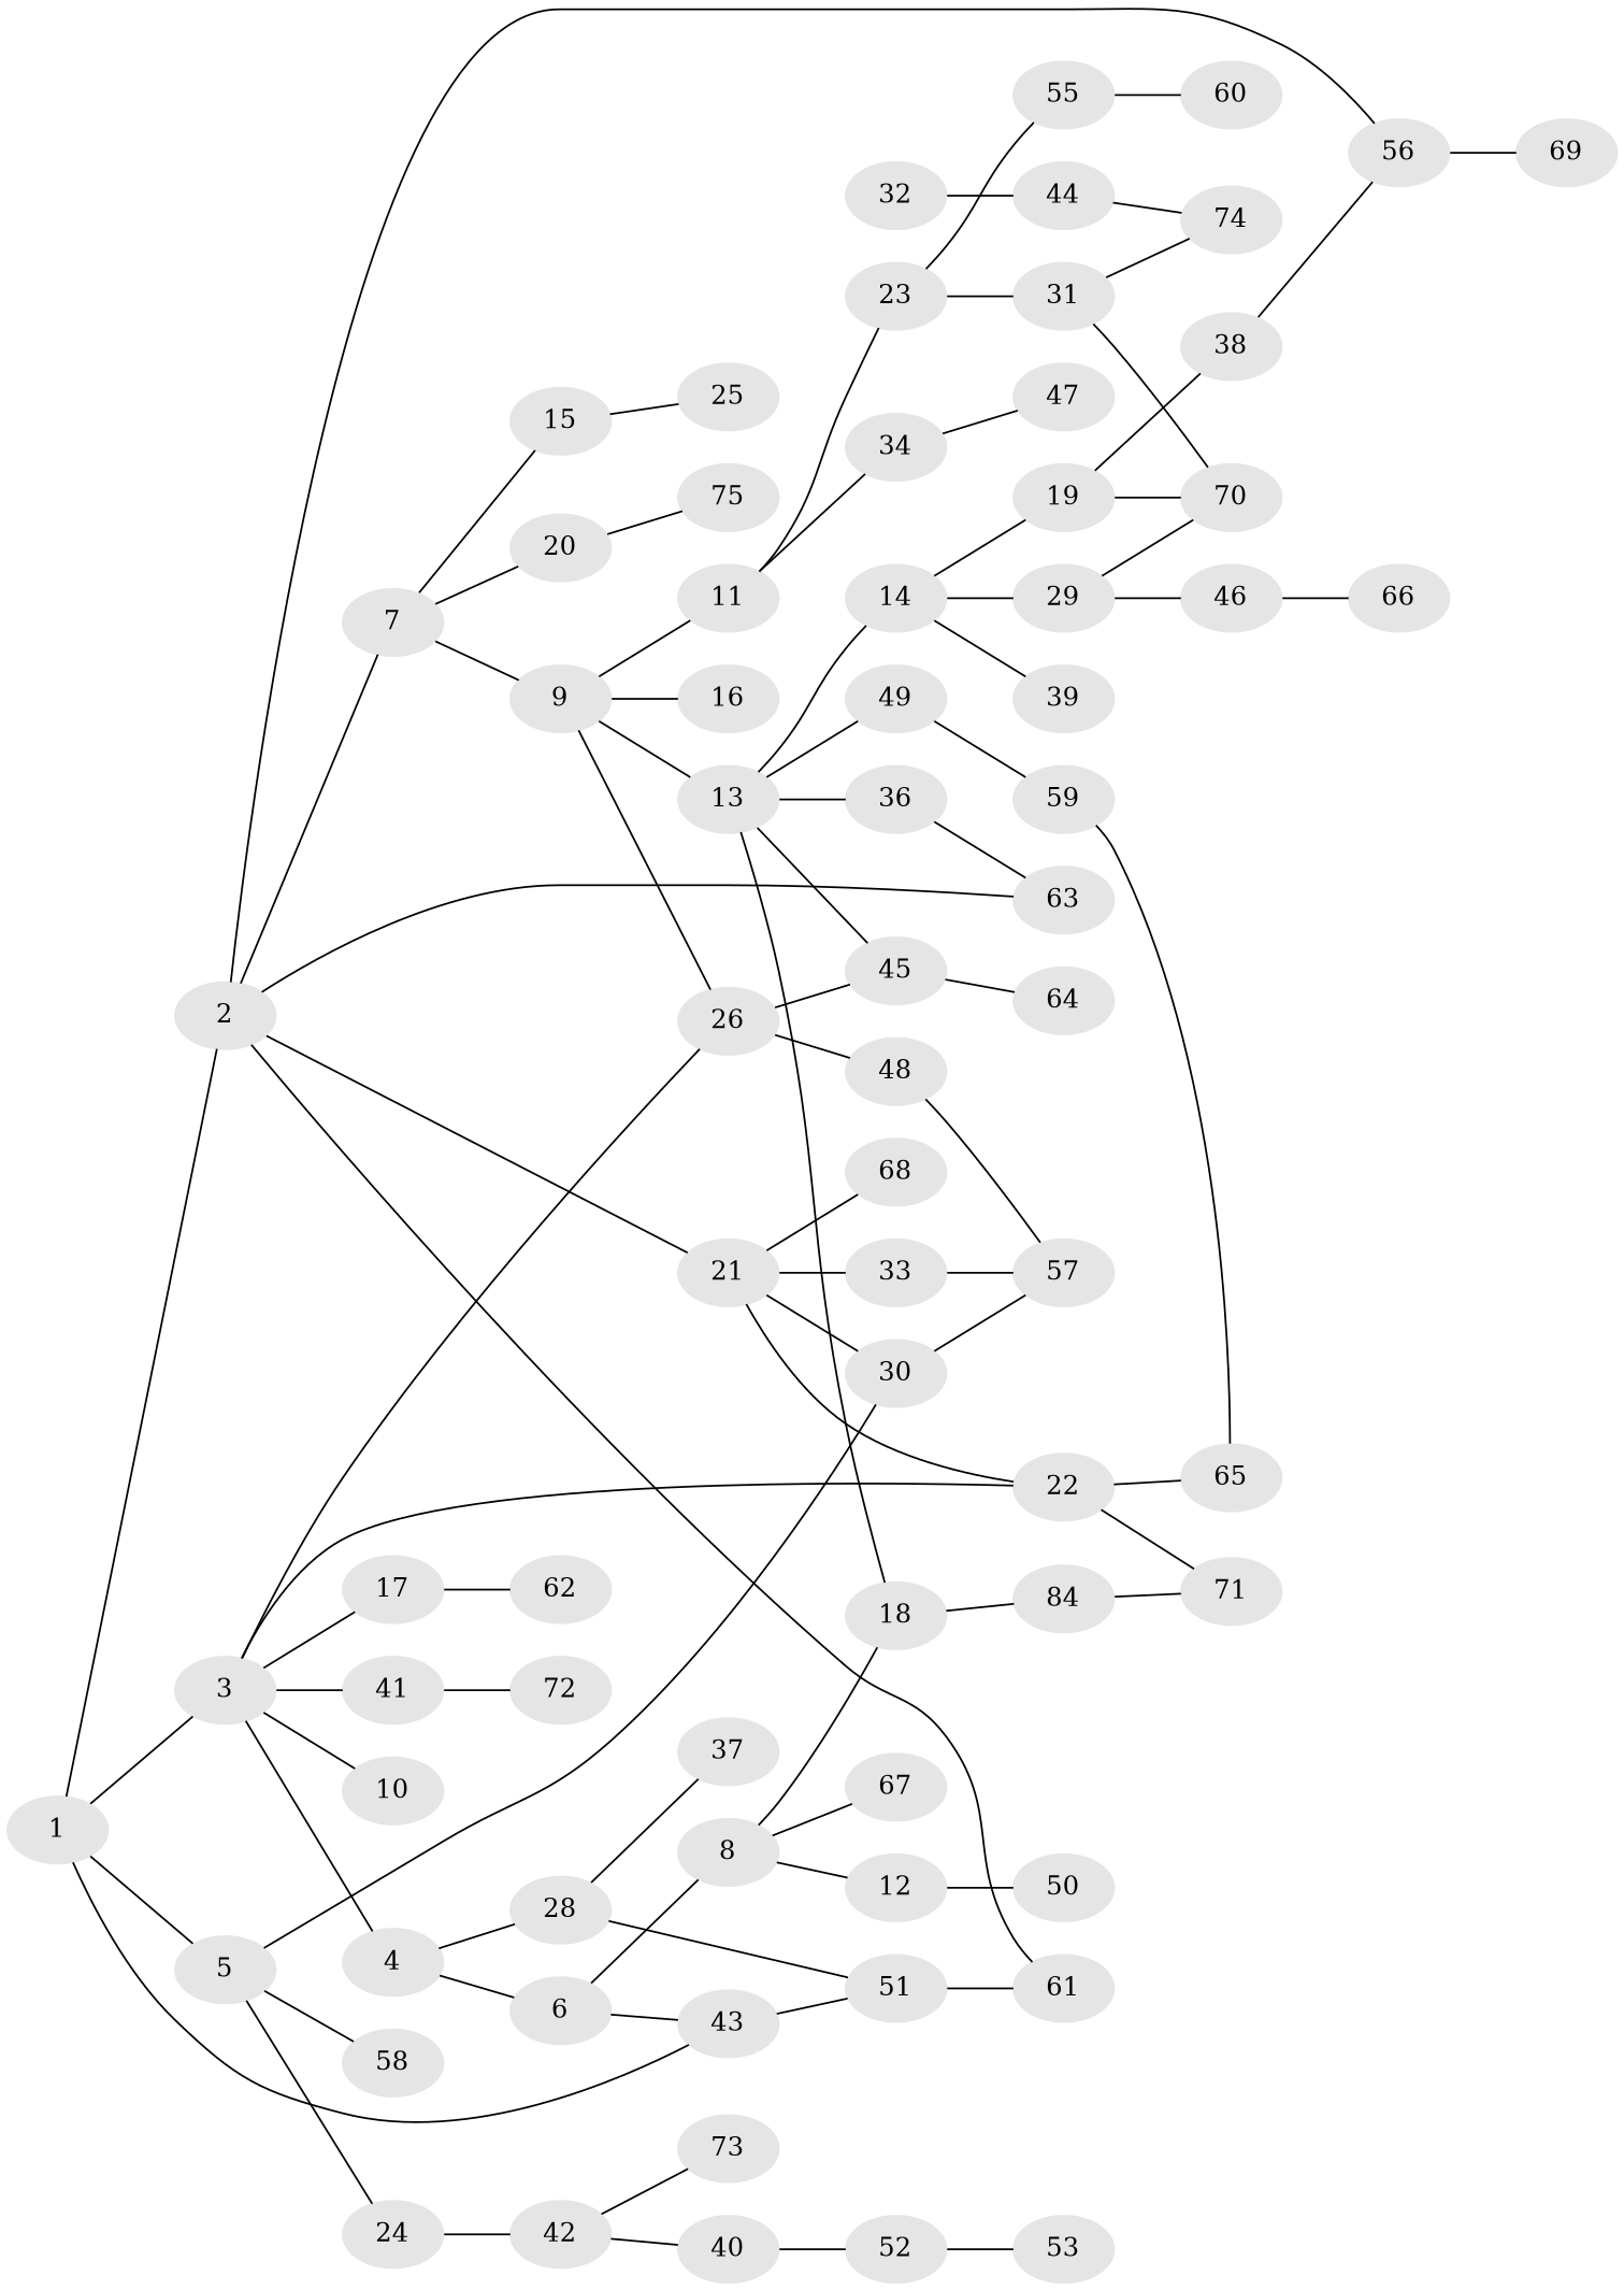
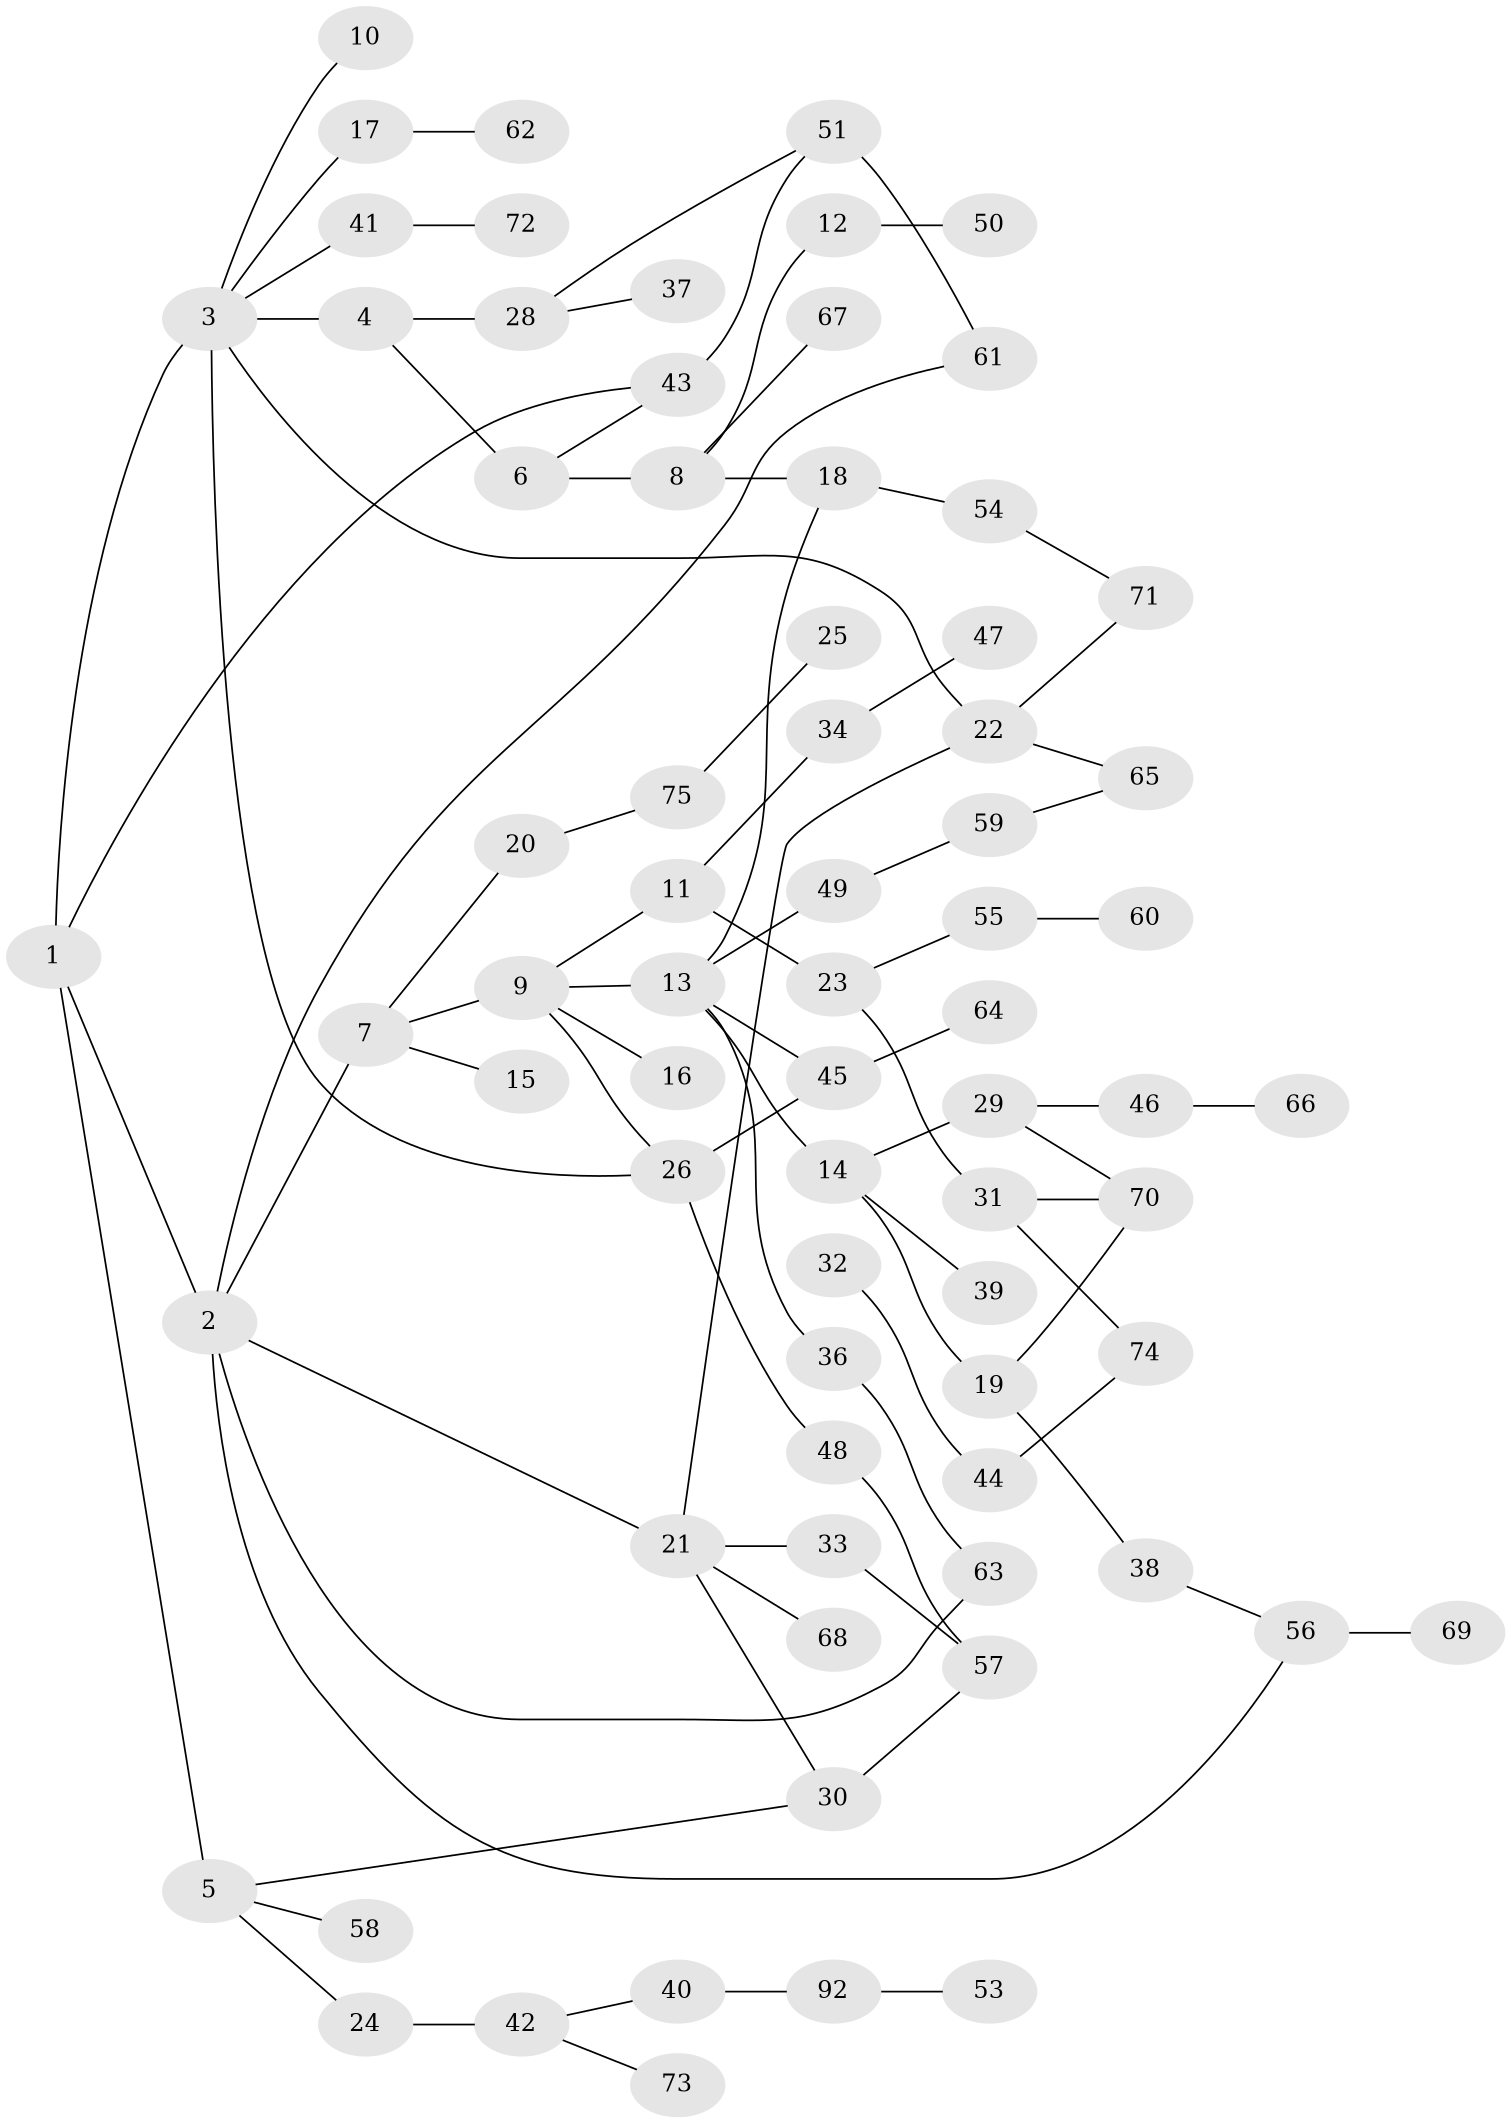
  graph {
    rankdir=LR
    node [color=gray90 style=filled]
    1
    2
    3
    5
    43
    7
    21
    56
    61
    63
    4
    10
    17
    22
    26
    41
    24
    30
    58
    51
    9
    15
    20
    33
    68
    69
    6
    28
    62
    65
    71
    45
    48
    72
    8
    37
    42
    57
    12
    18
    67
    11
    13
    16
    25
    n46 [label=75]
    50
-   54 [label=84]
+   54
    23
    34
    14
    36
    49
    31
    55
    47
    19
    29
    39
    64
    59
    38
    70
    46
    74
    60
    40
    73
-   52
+   52 [label=92]
    32
    44
    66
    53
    1 -- 2
    1 -- 3
    1 -- 5
    1 -- 43
    2 -- 7
    2 -- 21
    2 -- 56
    2 -- 61
    2 -- 63
    3 -- 4
    3 -- 10
    3 -- 17
    3 -- 22
    3 -- 26
    3 -- 41
    5 -- 24
    5 -- 30
    5 -- 58
    43 -- 51
    7 -- 9
    7 -- 15
    7 -- 20
    21 -- 22
    21 -- 30
    21 -- 33
    21 -- 68
    56 -- 69
    4 -- 6
    4 -- 28
    17 -- 62
    22 -- 65
    22 -- 71
    26 -- 45
    26 -- 48
    41 -- 72
    24 -- 42
    30 -- 57
    51 -- 61
    9 -- 26
    9 -- 11
    9 -- 13
    9 -- 16
-   15 -- 25
+   n46 -- 25
    20 -- n46
    33 -- 57
    6 -- 43
    6 -- 8
    28 -- 51
    28 -- 37
    45 -- 64
    48 -- 57
    8 -- 12
    8 -- 18
    8 -- 67
    42 -- 40
    42 -- 73
    12 -- 50
    18 -- 54
    11 -- 23
    11 -- 34
    13 -- 45
    13 -- 18
    13 -- 14
    13 -- 36
    13 -- 49
    54 -- 71
    23 -- 31
    23 -- 55
    34 -- 47
    14 -- 19
    14 -- 29
    14 -- 39
    36 -- 63
    49 -- 59
    31 -- 70
    31 -- 74
    55 -- 60
    19 -- 38
    19 -- 70
    29 -- 70
    29 -- 46
    59 -- 65
    38 -- 56
    46 -- 66
    40 -- 52
    52 -- 53
    32 -- 44
    44 -- 74
  }
